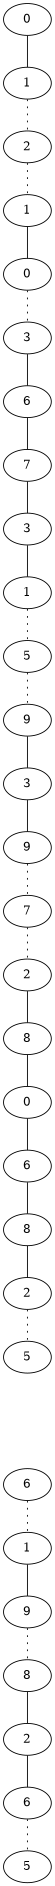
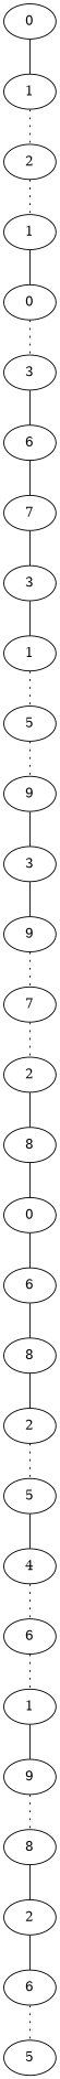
  graph {
    n1 [label=0]
    n2 [label=1]
    n3 [label=2]
    n4 [label=1]
    n5 [label=0]
    n6 [label=3]
    n7 [label=6]
    n8 [label=7]
    n9 [label=3]
    n10 [label=1]
    n11 [label=5]
    n12 [label=9]
    n13 [label=3]
    n14 [label=9]
    n15 [label=7]
    n16 [label=2]
    n17 [label=8]
    n18 [label=0]
    n19 [label=6]
    n20 [label=8]
    n21 [label=2]
    n22 [label=5]
+   n23 [label=4]
    n24 [label=6]
    n25 [label=1]
    n26 [label=9]
    n27 [label=8]
    n28 [label=2]
    n29 [label=6]
    n30 [label=5]
    n1 -- n2
    n2 -- n3 [style=dotted]
    n3 -- n4 [style=dotted]
    n4 -- n5
    n5 -- n6 [style=dotted]
    n6 -- n7
    n7 -- n8
    n8 -- n9
    n9 -- n10
    n10 -- n11 [style=dotted]
    n11 -- n12 [style=dotted]
    n12 -- n13
    n13 -- n14
    n14 -- n15 [style=dotted]
    n15 -- n16 [style=dotted]
    n16 -- n17
    n17 -- n18
    n18 -- n19
    n19 -- n20
    n20 -- n21
    n21 -- n22 [style=dotted]
+   n22 -- n23
+   n23 -- n24 [style=dotted]
    n24 -- n25 [style=dotted]
    n25 -- n26
    n26 -- n27 [style=dotted]
    n27 -- n28
    n28 -- n29
    n29 -- n30 [style=dotted]
  }
